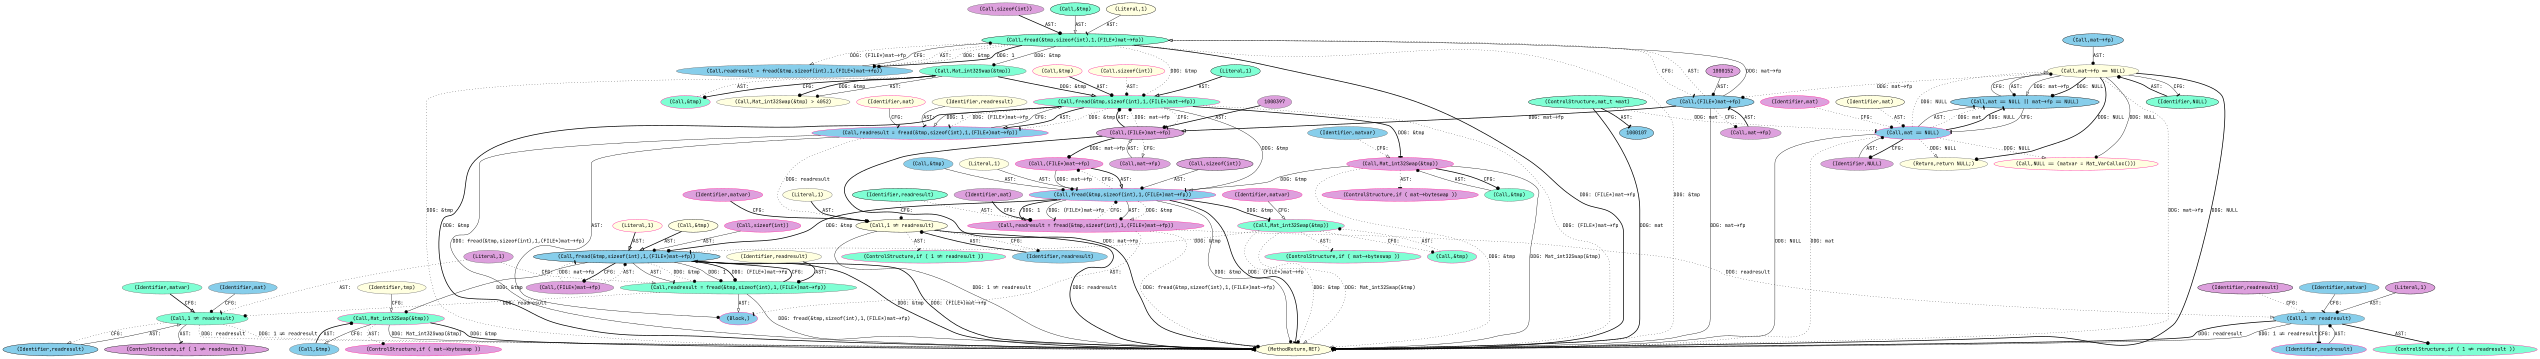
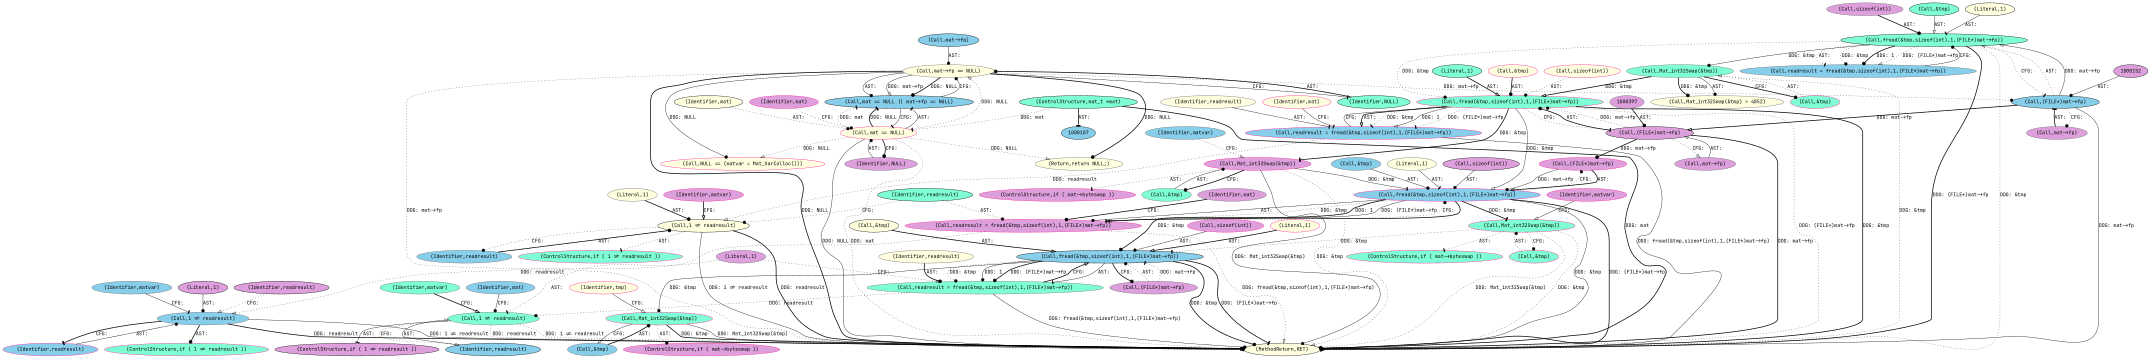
  digraph {
    fontname="JetBrains Mono"
    node [color=gray40 fillcolor=plum fontname="JetBrains Mono" style=filled]
    edge [arrowhead=dot fontname="JetBrains Mono" style=dotted]
    n1 [color=deeppink fillcolor=aquamarine label="(Call,fread(&tmp,sizeof(int),1,(FILE*)mat->fp))"]
    n2 [color=black label="(Call,(FILE*)mat->fp)"]
    n3 [color=deeppink fillcolor=skyblue label="(Call,readresult = fread(&tmp,sizeof(int),1,(FILE*)mat->fp))"]
    n4 [color=deeppink label="(Call,Mat_int32Swap(&tmp))"]
    n5 [color=deeppink fillcolor=skyblue label="(Call,fread(&tmp,sizeof(int),1,(FILE*)mat->fp))"]
    n6 [color=black fillcolor=lightyellow label="(MethodReturn,RET)"]
    n7 [label="(Call,mat->fp)"]
    n8 [color=deeppink label="(Call,(FILE*)mat->fp)"]
    n9 [color=black fillcolor=lightyellow label="(Call,1 != readresult)"]
-   n10 [color=deeppink fillcolor=skyblue label="(Block,)"]
    n11 [color=deeppink label="(ControlStructure,if ( mat->byteswap ))"]
    n12 [fillcolor=aquamarine label="(Call,&tmp)"]
    n13 [color=deeppink label="(Call,readresult = fread(&tmp,sizeof(int),1,(FILE*)mat->fp))"]
    n14 [color=deeppink fillcolor=aquamarine label="(Call,Mat_int32Swap(&tmp))"]
    n15 [color=black fillcolor=skyblue label="(Call,fread(&tmp,sizeof(int),1,(FILE*)mat->fp))"]
    n16 [fillcolor=aquamarine label="(Call,Mat_int32Swap(&tmp))"]
    n17 [color=deeppink fillcolor=aquamarine label="(Call,&tmp)"]
    n18 [fillcolor=lightyellow label="(Call,Mat_int32Swap(&tmp) > 4052)"]
    n19 [color=black fillcolor=aquamarine label="(Call,fread(&tmp,sizeof(int),1,(FILE*)mat->fp))"]
    n20 [color=black fillcolor=skyblue label="(Call,(FILE*)mat->fp)"]
    n21 [fillcolor=skyblue label="(Call,readresult = fread(&tmp,sizeof(int),1,(FILE*)mat->fp))"]
    n22 [label="(Call,mat->fp)"]
    n23 [fillcolor=lightyellow label="(Call,mat->fp == NULL)"]
    n24 [color=black fillcolor=aquamarine label="(Identifier,NULL)"]
    n25 [color=black fillcolor=skyblue label="(Call,mat == NULL || mat->fp == NULL)"]
    n26 [color=deeppink fillcolor=lightyellow label="(Call,NULL == (matvar = Mat_VarCalloc()))"]
    n27 [fillcolor=lightyellow label="(Return,return NULL;)"]
-   n28 [color=deeppink fillcolor=skyblue label="(Call,mat == NULL)"]
+   n28 [color=deeppink fillcolor=lightyellow label="(Call,mat == NULL)"]
    n29 [label="(Identifier,NULL)"]
    n30 [color=black fillcolor=aquamarine label="(ControlStructure,mat_t *mat)"]
    1000107 [color=black fillcolor=skyblue]
    n32 [color=deeppink fillcolor=aquamarine label="(ControlStructure,if ( 1 != readresult ))"]
    n33 [fillcolor=skyblue label="(Identifier,readresult)"]
    n34 [fillcolor=skyblue label="(Call,1 != readresult)"]
    n35 [color=deeppink fillcolor=aquamarine label="(ControlStructure,if ( mat->byteswap ))"]
    n36 [color=deeppink fillcolor=aquamarine label="(Call,&tmp)"]
    n37 [fillcolor=aquamarine label="(Call,readresult = fread(&tmp,sizeof(int),1,(FILE*)mat->fp))"]
    n38 [color=deeppink fillcolor=aquamarine label="(Call,Mat_int32Swap(&tmp))"]
    n39 [label="(Call,(FILE*)mat->fp)"]
    n40 [color=deeppink fillcolor=skyblue label="(Identifier,readresult)"]
    n41 [color=deeppink fillcolor=aquamarine label="(ControlStructure,if ( 1 != readresult ))"]
    n42 [fillcolor=aquamarine label="(Call,1 != readresult)"]
    n43 [fillcolor=skyblue label="(Call,&tmp)"]
    n44 [color=deeppink label="(ControlStructure,if ( mat->byteswap ))"]
    n45 [color=black label="(ControlStructure,if ( 1 != readresult ))"]
    n46 [color=black fillcolor=skyblue label="(Identifier,readresult)"]
    n47 [color=black label="(Identifier,readresult)"]
    n48 [fillcolor=skyblue label="(Identifier,matvar)"]
    n49 [color=black label="(Call,sizeof(int))"]
    n50 [label="(Call,sizeof(int))"]
-   n51 [fillcolor=lightyellow label="(Identifier,tmp)"]
+   n51 [color=deeppink fillcolor=lightyellow label="(Identifier,tmp)"]
    n52 [label="(Identifier,mat)"]
    n53 [color=black fillcolor=aquamarine label="(Call,&tmp)"]
    n54 [color=black fillcolor=lightyellow label="(Literal,1)"]
    n55 [color=deeppink label="(Call,sizeof(int))"]
    n56 [color=deeppink fillcolor=lightyellow label="(Literal,1)"]
    n57 [fillcolor=lightyellow label="(Identifier,readresult)"]
    n58 [fillcolor=aquamarine label="(Identifier,matvar)"]
    n59 [color=black fillcolor=aquamarine label="(Literal,1)"]
    n60 [color=deeppink label="(Identifier,matvar)"]
    n61 [fillcolor=skyblue label="(Identifier,mat)"]
    n62 [color=deeppink fillcolor=lightyellow label="(Call,&tmp)"]
    n63 [color=black label="(Literal,1)"]
    n64 [color=deeppink fillcolor=lightyellow label="(Identifier,mat)"]
    n65 [color=black fillcolor=aquamarine label="(Identifier,readresult)"]
    n66 [fillcolor=skyblue label="(Call,&tmp)"]
    n67 [color=deeppink fillcolor=lightyellow label="(Call,sizeof(int))"]
    n68 [color=black fillcolor=skyblue label="(Call,mat->fp)"]
    n69 [fillcolor=lightyellow label="(Literal,1)"]
    n70 [label="(Literal,1)"]
    n71 [color=black fillcolor=lightyellow label="(Identifier,mat)"]
    n72 [color=deeppink label="(Identifier,mat)"]
    n73 [fillcolor=lightyellow label="(Identifier,readresult)"]
    n74 [fillcolor=lightyellow label="(Literal,1)"]
    n75 [fillcolor=skyblue label="(Identifier,matvar)"]
    n76 [color=black fillcolor=lightyellow label="(Call,&tmp)"]
    n77 [color=deeppink label="(Identifier,matvar)"]
    1000152 [color=black]
    1000397
    n1 -> n2 [arrowhead=tee label="CFG: "]
    n1 -> n3 [arrowhead=onormal label="AST: " style=bold]
    n1 -> n3 [arrowhead=tee label="DDG: &tmp"]
    n1 -> n3 [arrowhead=onormal label="DDG: 1" style=solid]
    n1 -> n3 [arrowhead=tee label="DDG: (FILE*)mat->fp"]
    n1 -> n4 [arrowhead=tee label="DDG: &tmp" style=bold]
    n1 -> n5 [arrowhead=onormal label="DDG: &tmp" style=solid]
    n1 -> n6 [arrowhead=tee label="DDG: (FILE*)mat->fp"]
    n1 -> n6 [arrowhead=tee label="DDG: &tmp" style=bold]
    n2 -> n1 [label="AST: " style=bold]
    n2 -> n1 [label="DDG: mat->fp"]
    n2 -> n6 [label="DDG: mat->fp" style=bold]
    n2 -> n7 [arrowhead=onormal label="CFG: "]
    n2 -> n8 [label="DDG: mat->fp" style=bold]
    n3 -> n1 [arrowhead=onormal label="CFG: " style=solid]
    n3 -> n6 [arrowhead=tee label="DDG: fread(&tmp,sizeof(int),1,(FILE*)mat->fp)" style=solid]
    n3 -> n9 [arrowhead=onormal label="DDG: readresult"]
-   n3 -> n10 [label="AST: " style=solid]
    n4 -> n5 [arrowhead=tee label="DDG: &tmp" style=solid]
    n4 -> n6 [label="DDG: Mat_int32Swap(&tmp)" style=solid]
    n4 -> n6 [arrowhead=onormal label="DDG: &tmp"]
    n4 -> n11 [arrowhead=tee label="AST: "]
    n4 -> n12 [label="CFG: " style=bold]
    n5 -> n6 [label="DDG: &tmp" style=solid]
    n5 -> n6 [arrowhead=tee label="DDG: (FILE*)mat->fp" style=bold]
    n5 -> n8 [label="CFG: "]
    n5 -> n13 [label="AST: " style=solid]
    n5 -> n13 [arrowhead=onormal label="DDG: &tmp"]
    n5 -> n13 [arrowhead=onormal label="DDG: 1" style=bold]
    n5 -> n13 [arrowhead=tee label="DDG: (FILE*)mat->fp" style=solid]
    n5 -> n14 [arrowhead=tee label="DDG: &tmp" style=bold]
    n5 -> n15 [label="DDG: &tmp" style=bold]
    n7 -> n2 [arrowhead=onormal label="AST: " style=solid]
    n8 -> n5 [arrowhead=onormal label="AST: " style=bold]
    n8 -> n5 [label="DDG: mat->fp" style=solid]
    n9 -> n6 [arrowhead=tee label="DDG: 1 != readresult" style=solid]
    n9 -> n6 [arrowhead=onormal label="DDG: readresult" style=bold]
    n9 -> n32 [arrowhead=tee label="AST: "]
    n9 -> n33 [label="CFG: "]
    n12 -> n4 [label="AST: " style=solid]
    n13 -> n5 [label="CFG: "]
    n13 -> n6 [arrowhead=onormal label="DDG: fread(&tmp,sizeof(int),1,(FILE*)mat->fp)"]
-   n13 -> n10 [arrowhead=tee label="AST: "]
    n13 -> n34 [arrowhead=onormal label="DDG: readresult"]
    n14 -> n6 [label="DDG: &tmp"]
    n14 -> n6 [arrowhead=onormal label="DDG: Mat_int32Swap(&tmp)"]
    n14 -> n15 [arrowhead=tee label="DDG: &tmp"]
    n14 -> n35 [arrowhead=tee label="AST: "]
    n14 -> n36 [label="CFG: "]
    n15 -> n6 [arrowhead=tee label="DDG: (FILE*)mat->fp" style=bold]
    n15 -> n6 [label="DDG: &tmp" style=bold]
    n15 -> n37 [arrowhead=tee label="AST: " style=solid]
    n15 -> n37 [label="DDG: &tmp"]
    n15 -> n37 [label="DDG: 1" style=solid]
    n15 -> n37 [label="DDG: (FILE*)mat->fp" style=bold]
    n15 -> n38 [label="DDG: &tmp" style=solid]
    n15 -> n39 [label="CFG: " style=bold]
    n16 -> n1 [arrowhead=onormal label="DDG: &tmp" style=bold]
    n16 -> n6 [arrowhead=tee label="DDG: &tmp"]
    n16 -> n17 [label="CFG: " style=bold]
    n16 -> n18 [label="AST: " style=solid]
    n16 -> n18 [label="DDG: &tmp" style=bold]
    n17 -> n16 [arrowhead=onormal label="AST: "]
    n19 -> n1 [label="DDG: &tmp"]
    n19 -> n6 [arrowhead=onormal label="DDG: (FILE*)mat->fp" style=bold]
    n19 -> n6 [label="DDG: &tmp"]
    n19 -> n16 [label="DDG: &tmp" style=solid]
    n19 -> n20 [arrowhead=tee label="CFG: "]
    n19 -> n21 [arrowhead=tee label="AST: "]
    n19 -> n21 [label="DDG: &tmp"]
    n19 -> n21 [label="DDG: 1" style=bold]
    n19 -> n21 [arrowhead=onormal label="DDG: (FILE*)mat->fp"]
    n20 -> n2 [arrowhead=onormal label="DDG: mat->fp" style=bold]
    n20 -> n6 [arrowhead=tee label="DDG: mat->fp" style=solid]
    n20 -> n19 [arrowhead=onormal label="AST: "]
    n20 -> n19 [arrowhead=onormal label="DDG: mat->fp" style=solid]
    n20 -> n22 [label="CFG: "]
    n21 -> n19 [label="CFG: " style=solid]
    n22 -> n20 [arrowhead=tee label="AST: " style=bold]
    n23 -> n6 [label="DDG: mat->fp"]
    n23 -> n6 [arrowhead=onormal label="DDG: NULL" style=bold]
    n23 -> n20 [label="DDG: mat->fp"]
    n23 -> n24 [arrowhead=tee label="CFG: " style=solid]
    n23 -> n25 [label="AST: " style=solid]
    n23 -> n25 [arrowhead=onormal label="DDG: mat->fp" style=solid]
    n23 -> n25 [label="DDG: NULL" style=bold]
    n23 -> n26 [label="DDG: NULL" style=solid]
    n23 -> n27 [label="DDG: NULL" style=bold]
    n24 -> n23 [label="AST: " style=bold]
    n25 -> n23 [label="CFG: " style=solid]
    n25 -> n28 [arrowhead=tee label="CFG: " style=solid]
    n28 -> n6 [arrowhead=tee label="DDG: NULL" style=solid]
    n28 -> n6 [arrowhead=tee label="DDG: mat"]
    n28 -> n23 [arrowhead=onormal label="DDG: NULL"]
    n28 -> n25 [arrowhead=tee label="AST: " style=solid]
    n28 -> n25 [arrowhead=tee label="DDG: mat"]
    n28 -> n25 [arrowhead=tee label="DDG: NULL" style=bold]
    n28 -> n26 [arrowhead=onormal label="DDG: NULL"]
    n28 -> n27 [arrowhead=onormal label="DDG: NULL"]
    n28 -> n29 [label="CFG: " style=bold]
    n29 -> n28 [label="AST: " style=solid]
    n30 -> n6 [label="DDG: mat" style=bold]
    n30 -> n28 [arrowhead=tee label="DDG: mat"]
    n30 -> 1000107 [arrowhead=tee label="AST: " style=bold]
    n33 -> n9 [label="AST: " style=bold]
    n34 -> n6 [label="DDG: 1 != readresult" style=solid]
    n34 -> n6 [label="DDG: readresult" style=bold]
    n34 -> n40 [arrowhead=tee label="CFG: " style=bold]
    n34 -> n41 [label="AST: " style=bold]
    n36 -> n14 [label="AST: "]
    n37 -> n6 [label="DDG: fread(&tmp,sizeof(int),1,(FILE*)mat->fp)" style=solid]
-   n37 -> n10 [arrowhead=onormal label="AST: " style=solid]
    n37 -> n15 [arrowhead=onormal label="CFG: " style=bold]
    n37 -> n42 [label="DDG: readresult"]
    n38 -> n6 [arrowhead=tee label="DDG: Mat_int32Swap(&tmp)" style=solid]
    n38 -> n6 [arrowhead=tee label="DDG: &tmp" style=bold]
    n38 -> n43 [arrowhead=onormal label="CFG: " style=solid]
    n38 -> n44 [label="AST: "]
    n39 -> n15 [label="AST: "]
    n39 -> n15 [arrowhead=tee label="DDG: mat->fp"]
    n40 -> n34 [label="AST: " style=solid]
    n42 -> n6 [label="DDG: 1 != readresult"]
    n42 -> n6 [label="DDG: readresult"]
    n42 -> n45 [arrowhead=tee label="AST: " style=solid]
    n42 -> n46 [arrowhead=onormal label="CFG: "]
    n43 -> n38 [label="AST: " style=bold]
    n46 -> n42 [arrowhead=onormal label="AST: " style=solid]
    n47 -> n34 [arrowhead=onormal label="CFG: "]
    n48 -> n34 [arrowhead=tee label="CFG: " style=solid]
    n49 -> n5 [label="AST: " style=solid]
    n50 -> n19 [label="AST: " style=bold]
    n51 -> n38 [arrowhead=onormal label="CFG: " style=solid]
    n52 -> n13 [label="CFG: " style=bold]
    n53 -> n19 [arrowhead=onormal label="AST: " style=solid]
    n54 -> n19 [arrowhead=tee label="AST: " style=solid]
    n55 -> n15 [label="AST: " style=solid]
    n56 -> n15 [arrowhead=onormal label="AST: " style=bold]
    n57 -> n37 [label="AST: " style=bold]
    n58 -> n42 [arrowhead=onormal label="CFG: " style=bold]
    n59 -> n1 [arrowhead=onormal label="AST: " style=bold]
    n60 -> n9 [arrowhead=onormal label="CFG: " style=bold]
    n61 -> n42 [label="CFG: " style=solid]
    n62 -> n1 [label="AST: " style=bold]
    n63 -> n34 [label="AST: " style=solid]
    n64 -> n3 [arrowhead=tee label="CFG: " style=solid]
    n65 -> n9 [label="CFG: "]
    n65 -> n13 [label="AST: "]
    n66 -> n5 [label="AST: " style=solid]
    n67 -> n1 [label="AST: "]
    n68 -> n23 [label="AST: " style=solid]
    n69 -> n5 [arrowhead=tee label="AST: " style=solid]
    n70 -> n37 [arrowhead=onormal label="CFG: "]
    n70 -> n42 [arrowhead=tee label="AST: "]
    n71 -> n28 [label="AST: "]
    n72 -> n28 [label="CFG: "]
    n73 -> n3 [arrowhead=tee label="AST: " style=solid]
    n74 -> n9 [label="AST: " style=bold]
    n75 -> n4 [arrowhead=onormal label="CFG: "]
    n76 -> n15 [arrowhead=onormal label="AST: " style=bold]
    n77 -> n14 [arrowhead=onormal label="CFG: " style=solid]
    1000152 -> n20 [label="AST: " style=solid]
    1000397 -> n2 [label="AST: " style=bold]
  }
